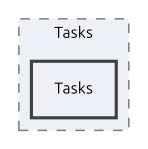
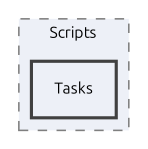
  digraph {
    compound=true
    rankdir=LR
    fontname=Ubuntu
    n1 [color=grey25 fillcolor="#edf0f7" fontname=Ubuntu fontsize=10 label=Tasks shape=box style="filled,bold,"]
    subgraph cluster_1 {
      bgcolor="#edf0f7"
      fontsize=10
-     label=Tasks
+     label=Scripts
      pencolor=grey50
      style="filled,dashed,"
      n1
    }
  }
